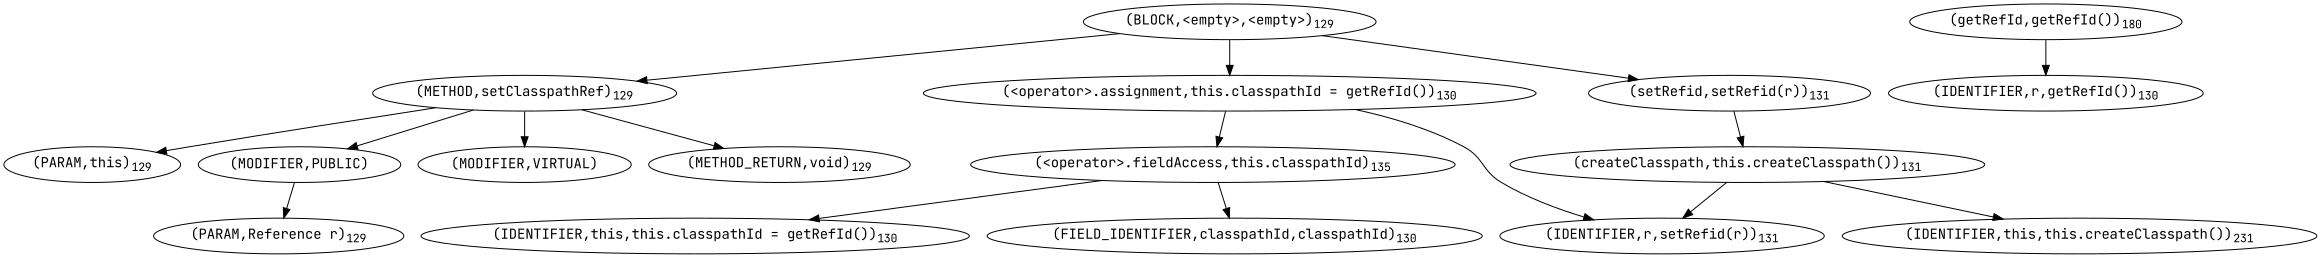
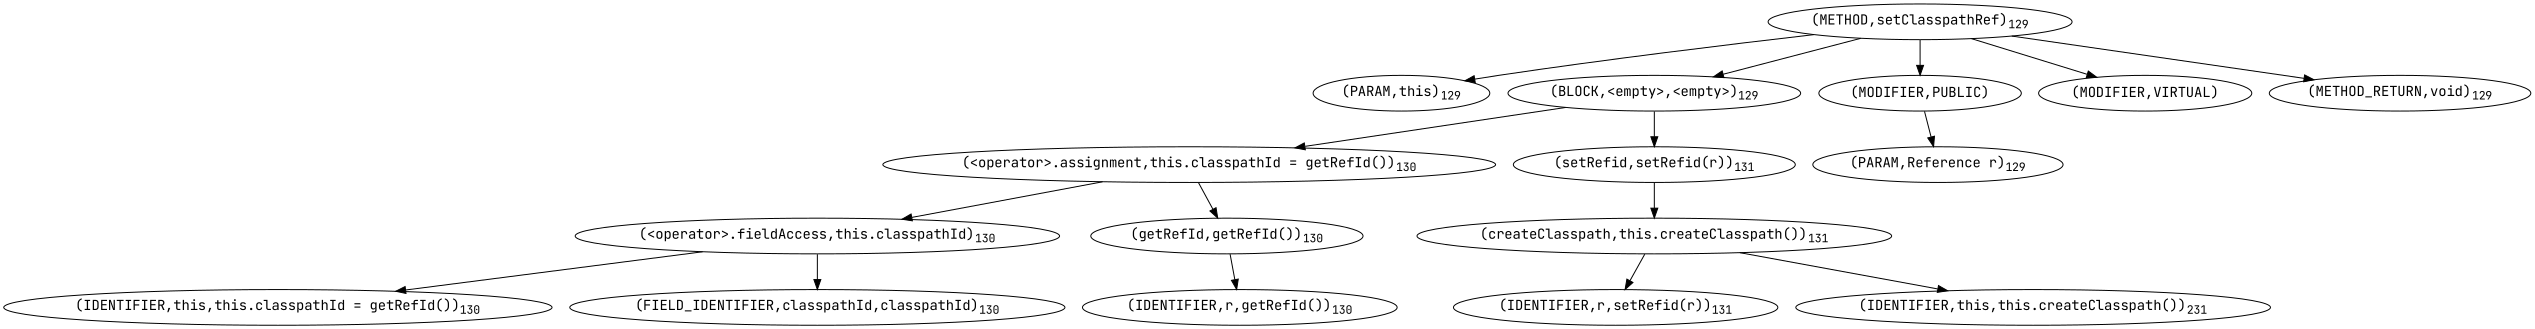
  digraph {
    fontname="JetBrains Mono"
    node [fontname="JetBrains Mono"]
    edge [fontname="JetBrains Mono"]
    n1 [label=<(METHOD,setClasspathRef)<SUB>129</SUB>>]
    n2 [label=<(PARAM,this)<SUB>129</SUB>>]
    n3 [label=<(BLOCK,&lt;empty&gt;,&lt;empty&gt;)<SUB>129</SUB>>]
    n4 [label=<(MODIFIER,PUBLIC)>]
    n5 [label=<(MODIFIER,VIRTUAL)>]
    n6 [label=<(METHOD_RETURN,void)<SUB>129</SUB>>]
    n7 [label=<(PARAM,Reference r)<SUB>129</SUB>>]
    n8 [label=<(&lt;operator&gt;.assignment,this.classpathId = getRefId())<SUB>130</SUB>>]
    n9 [label=<(setRefid,setRefid(r))<SUB>131</SUB>>]
-   n10 [label=<(&lt;operator&gt;.fieldAccess,this.classpathId)<SUB>135</SUB>>]
-   n11 [label=<(getRefId,getRefId())<SUB>180</SUB>>]
+   n10 [label=<(&lt;operator&gt;.fieldAccess,this.classpathId)<SUB>130</SUB>>]
+   n11 [label=<(getRefId,getRefId())<SUB>130</SUB>>]
    n12 [label=<(createClasspath,this.createClasspath())<SUB>131</SUB>>]
    n13 [label=<(IDENTIFIER,this,this.classpathId = getRefId())<SUB>130</SUB>>]
    n14 [label=<(FIELD_IDENTIFIER,classpathId,classpathId)<SUB>130</SUB>>]
    n15 [label=<(IDENTIFIER,r,getRefId())<SUB>130</SUB>>]
    n16 [label=<(IDENTIFIER,r,setRefid(r))<SUB>131</SUB>>]
    n17 [label=<(IDENTIFIER,this,this.createClasspath())<SUB>231</SUB>>]
    n1 -> n2
-   n3 -> n1
+   n1 -> n3
    n1 -> n4
    n1 -> n5
    n1 -> n6
    n3 -> n8
    n3 -> n9
    n4 -> n7
    n8 -> n10
-   n8 -> n16
+   n8 -> n11
    n9 -> n12
    n10 -> n13
    n10 -> n14
    n11 -> n15
    n12 -> n16
    n12 -> n17
  }
